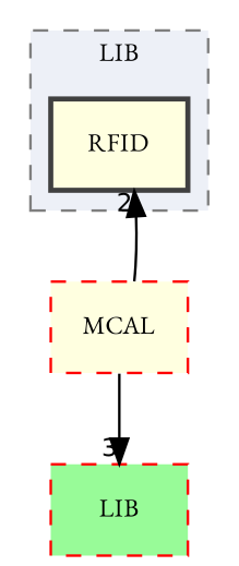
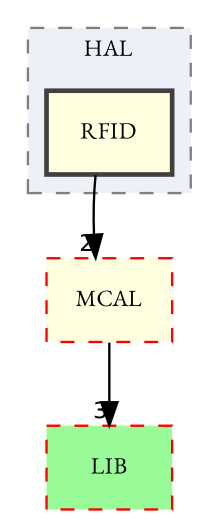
  digraph {
    compound=true
    fontname="EB Garamond"
    node [color=red fillcolor=lightyellow fontname="EB Garamond" fontsize=10 shape=box style="dashed,filled"]
    edge [fontname="EB Garamond" fontsize=10 labeldistance=1.5 labelfontname=Helvetica labelfontsize=10]
    n1 [color=grey25 label=RFID style="filled,bold,"]
    n2 [label=MCAL]
    n3 [fillcolor=palegreen label=LIB]
    subgraph cluster_1 {
      bgcolor="#edf0f7"
      fontsize=10
-     label=LIB
+     label=HAL
      pencolor=grey50
      style="filled,dashed,"
      n1
    }
-   n2 -> n1 [headlabel=2]
+   n1 -> n2 [headlabel=2]
    n2 -> n3 [headlabel=3]
  }
